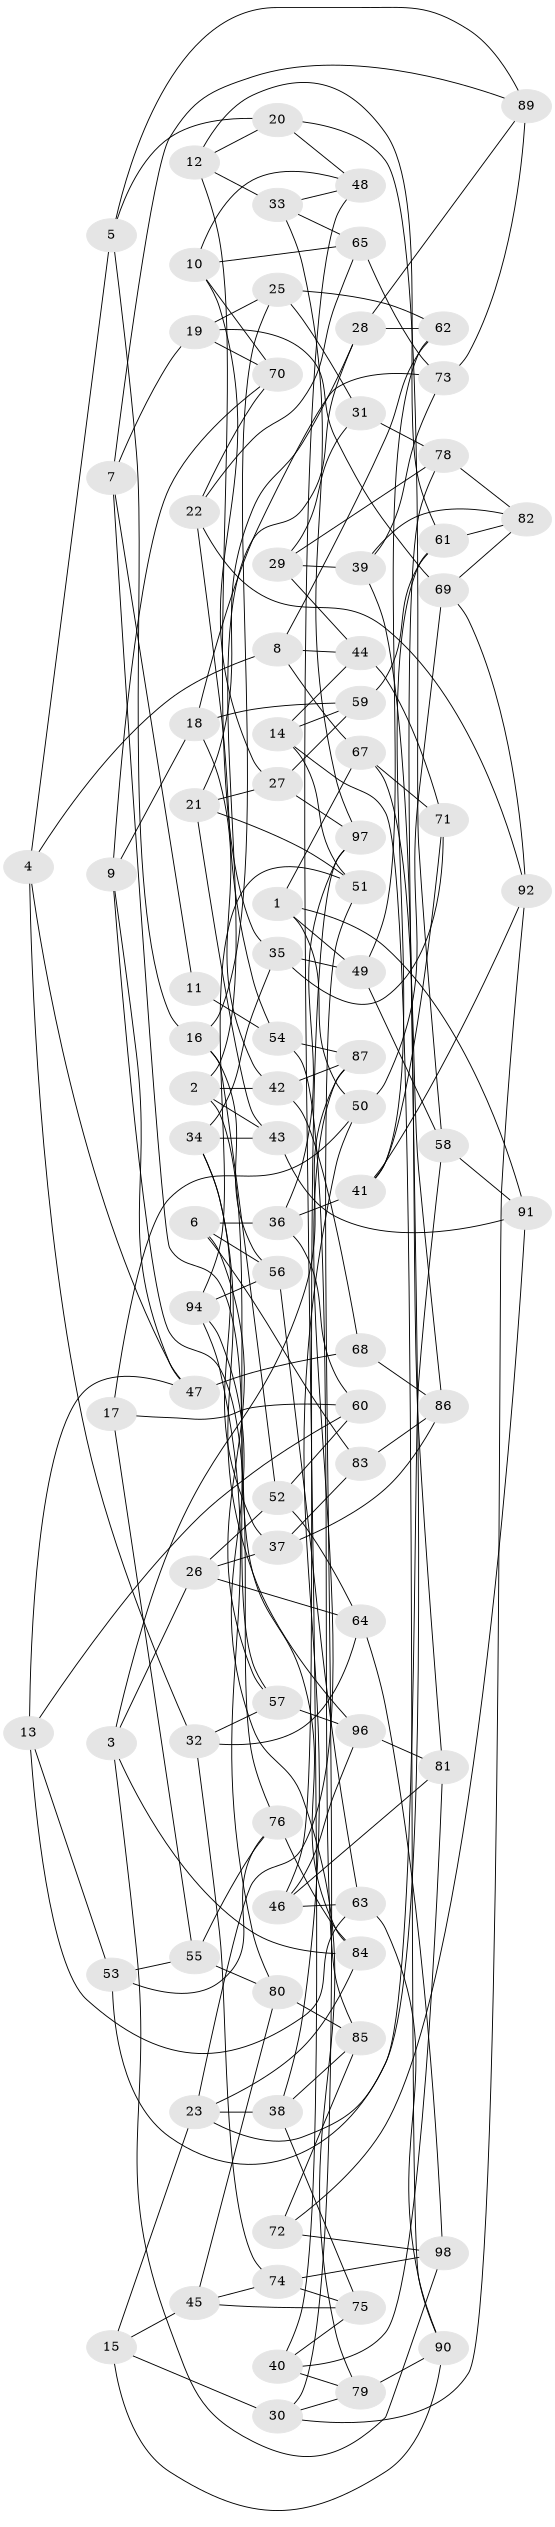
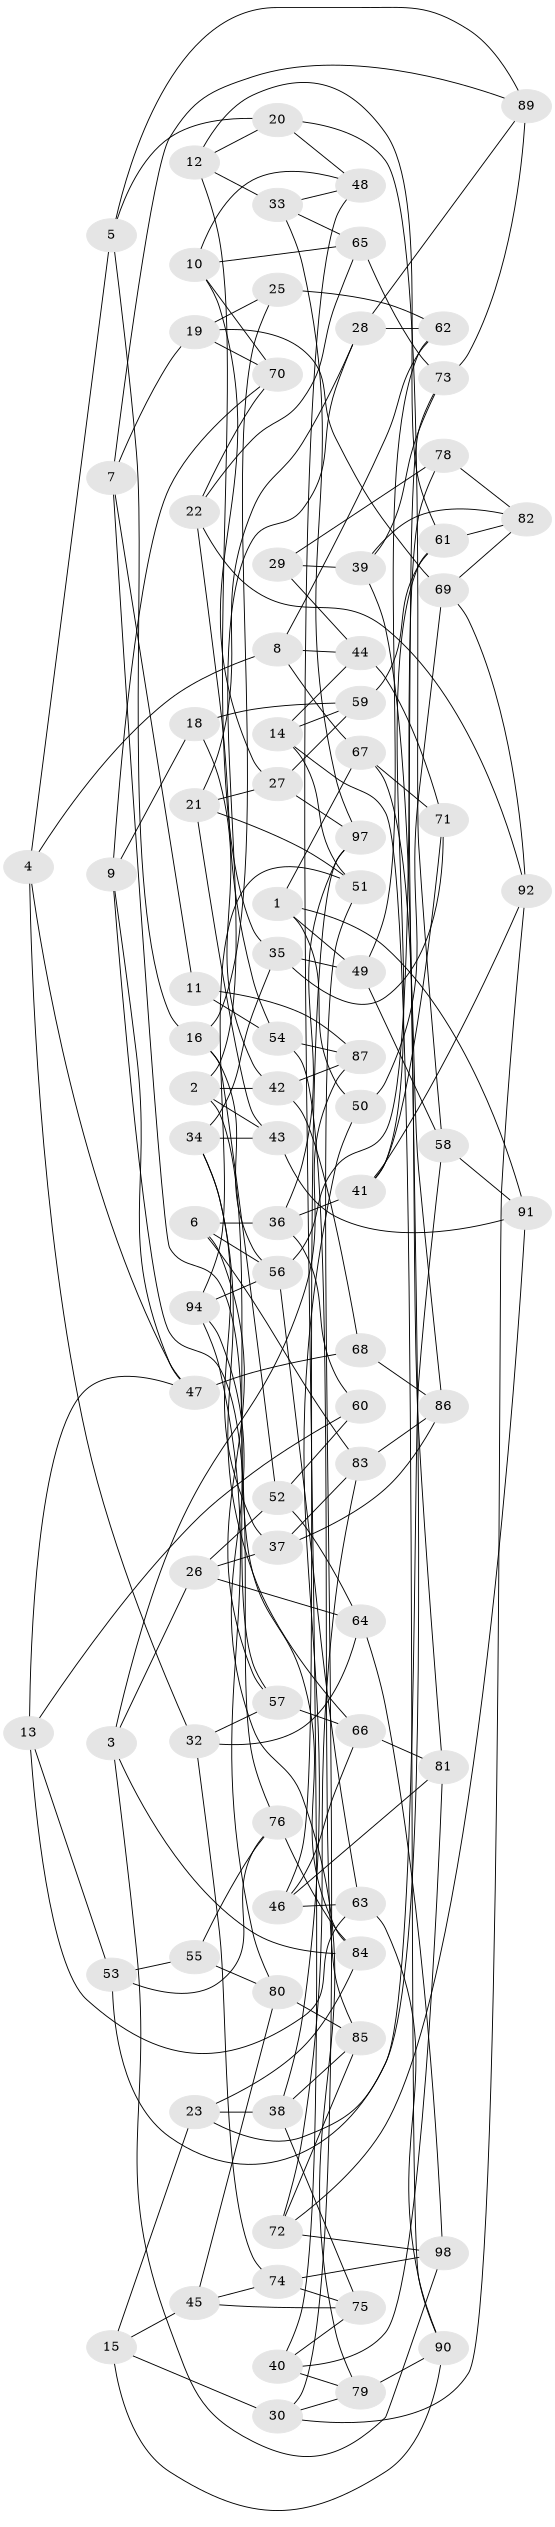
  graph {
    rankdir=LR
    node [color=gray90 style=filled]
    1
    49
    50
    67
    91
    62
    58
    69
    71
    86
    2
    28
    42
    43
    84
    89
    87
    68
    3
    26
    n21 [label=98]
    52
    37
    64
    4
    5
    8
    32
    47
    16
    20
    44
    57
    74
    56
    25
    48
    6
    36
    83
    60
    n42 [label=97]
    41
    63
-   66 [label=96]
+   66
    7
    11
    19
    54
    70
    9
    18
    76
    59
    73
    10
    27
    65
-   31
    78
    85
    12
    33
    35
    61
    82
    13
    53
    55
    90
    14
    51
    15
    23
    30
    45
    38
    92
    79
    80
    75
-   17
    21
    22
    n85 [label=94]
    29
    39
    81
    34
    40
    46
    72
    1 -- 49
    1 -- 50
    1 -- 67
    1 -- 91
    49 -- 62
    49 -- 58
    50 -- 69
    67 -- 71
    67 -- 86
    58 -- 91
    69 -- 82
    69 -- 92
    2 -- 28
    2 -- 42
    2 -- 43
    2 -- 84
    28 -- 62
    28 -- 89
    42 -- 87
    42 -- 68
    43 -- 91
    68 -- 86
    3 -- 84
    3 -- 87
    3 -- 26
    3 -- n21
    26 -- 52
    26 -- 37
    26 -- 64
    52 -- 64
    52 -- 60
    37 -- 86
    37 -- 83
    64 -- n21
    4 -- 5
    4 -- 8
    4 -- 32
    4 -- 47
    5 -- 89
    5 -- 16
    5 -- 20
    8 -- 67
    8 -- 62
    8 -- 44
    32 -- 64
    32 -- 57
    32 -- 74
    47 -- 68
    16 -- 52
    16 -- 56
    16 -- 25
    20 -- 58
    20 -- 48
    44 -- 71
    57 -- 66
    74 -- n21
    74 -- 75
    56 -- 63
    25 -- 62
-   25 -- 31
    6 -- 57
    6 -- 56
    6 -- 36
    6 -- 83
    36 -- 60
    36 -- n42
    36 -- 41
    83 -- 86
    41 -- 71
    41 -- 61
    41 -- 92
    63 -- 90
    66 -- 81
    7 -- 89
    7 -- 57
    7 -- 11
    7 -- 19
-   23 -- 87
+   11 -- 87
    11 -- 54
    19 -- 69
    19 -- 25
    19 -- 70
    54 -- 87
    54 -- 85
    9 -- 47
    9 -- 70
    9 -- 18
    9 -- 76
    18 -- 42
    18 -- 59
-   18 -- 73
+   56 -- 73
    76 -- 84
    59 -- 61
    73 -- 89
    10 -- 48
    10 -- 70
    10 -- 27
    10 -- 65
    27 -- n42
    27 -- 59
    65 -- 73
-   31 -- 78
    78 -- 82
    12 -- 20
    12 -- 33
    12 -- 35
    12 -- 61
    33 -- 48
    33 -- n42
    33 -- 65
    35 -- 49
    35 -- 71
    61 -- 82
    13 -- 47
    13 -- 60
    13 -- 63
    13 -- 53
    53 -- 76
    53 -- 78
    53 -- 55
    55 -- 76
    55 -- 80
    14 -- 44
    14 -- 59
    14 -- 90
    14 -- 51
    15 -- 90
    15 -- 23
    15 -- 30
    15 -- 45
    23 -- 58
    23 -- 84
    23 -- 38
    30 -- 51
    30 -- 92
    30 -- 79
    45 -- 74
    45 -- 80
    45 -- 75
    38 -- 50
    38 -- 85
    38 -- 75
    79 -- 90
    80 -- 85
-   17 -- 50
-   17 -- 60
-   17 -- 55
    21 -- 28
    21 -- 43
    21 -- 27
    21 -- 51
    22 -- 54
    22 -- 70
    22 -- 65
    22 -- 92
    n85 -- 56
    n85 -- 51
    n85 -- 79
    n85 -- 80
    29 -- 44
-   29 -- 31
    29 -- 78
    29 -- 39
    39 -- 73
    39 -- 82
    39 -- 81
    34 -- 43
    34 -- 37
    34 -- 66
    34 -- 35
    40 -- 48
    40 -- 79
    40 -- 75
    40 -- 81
    46 -- n42
    46 -- 63
    46 -- 66
    46 -- 81
    72 -- 91
    72 -- n21
+   72 -- 83
    72 -- 85
  }
